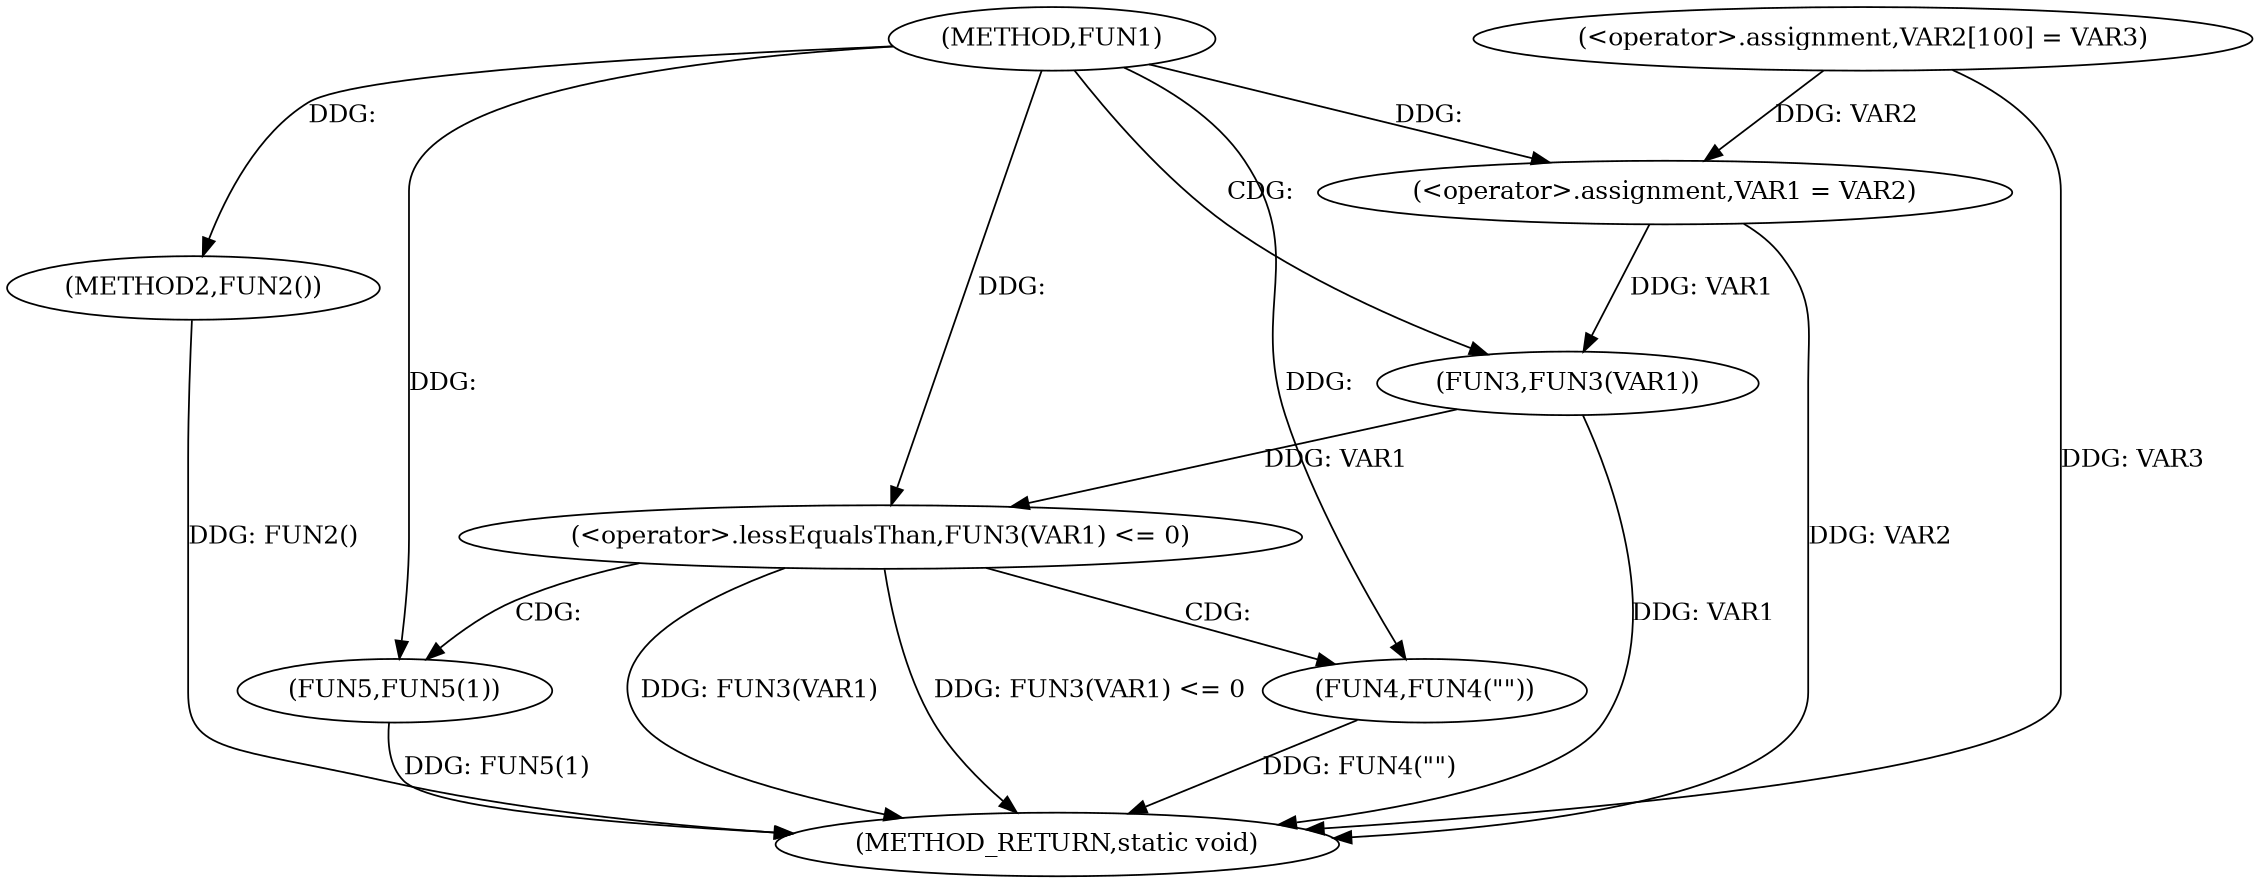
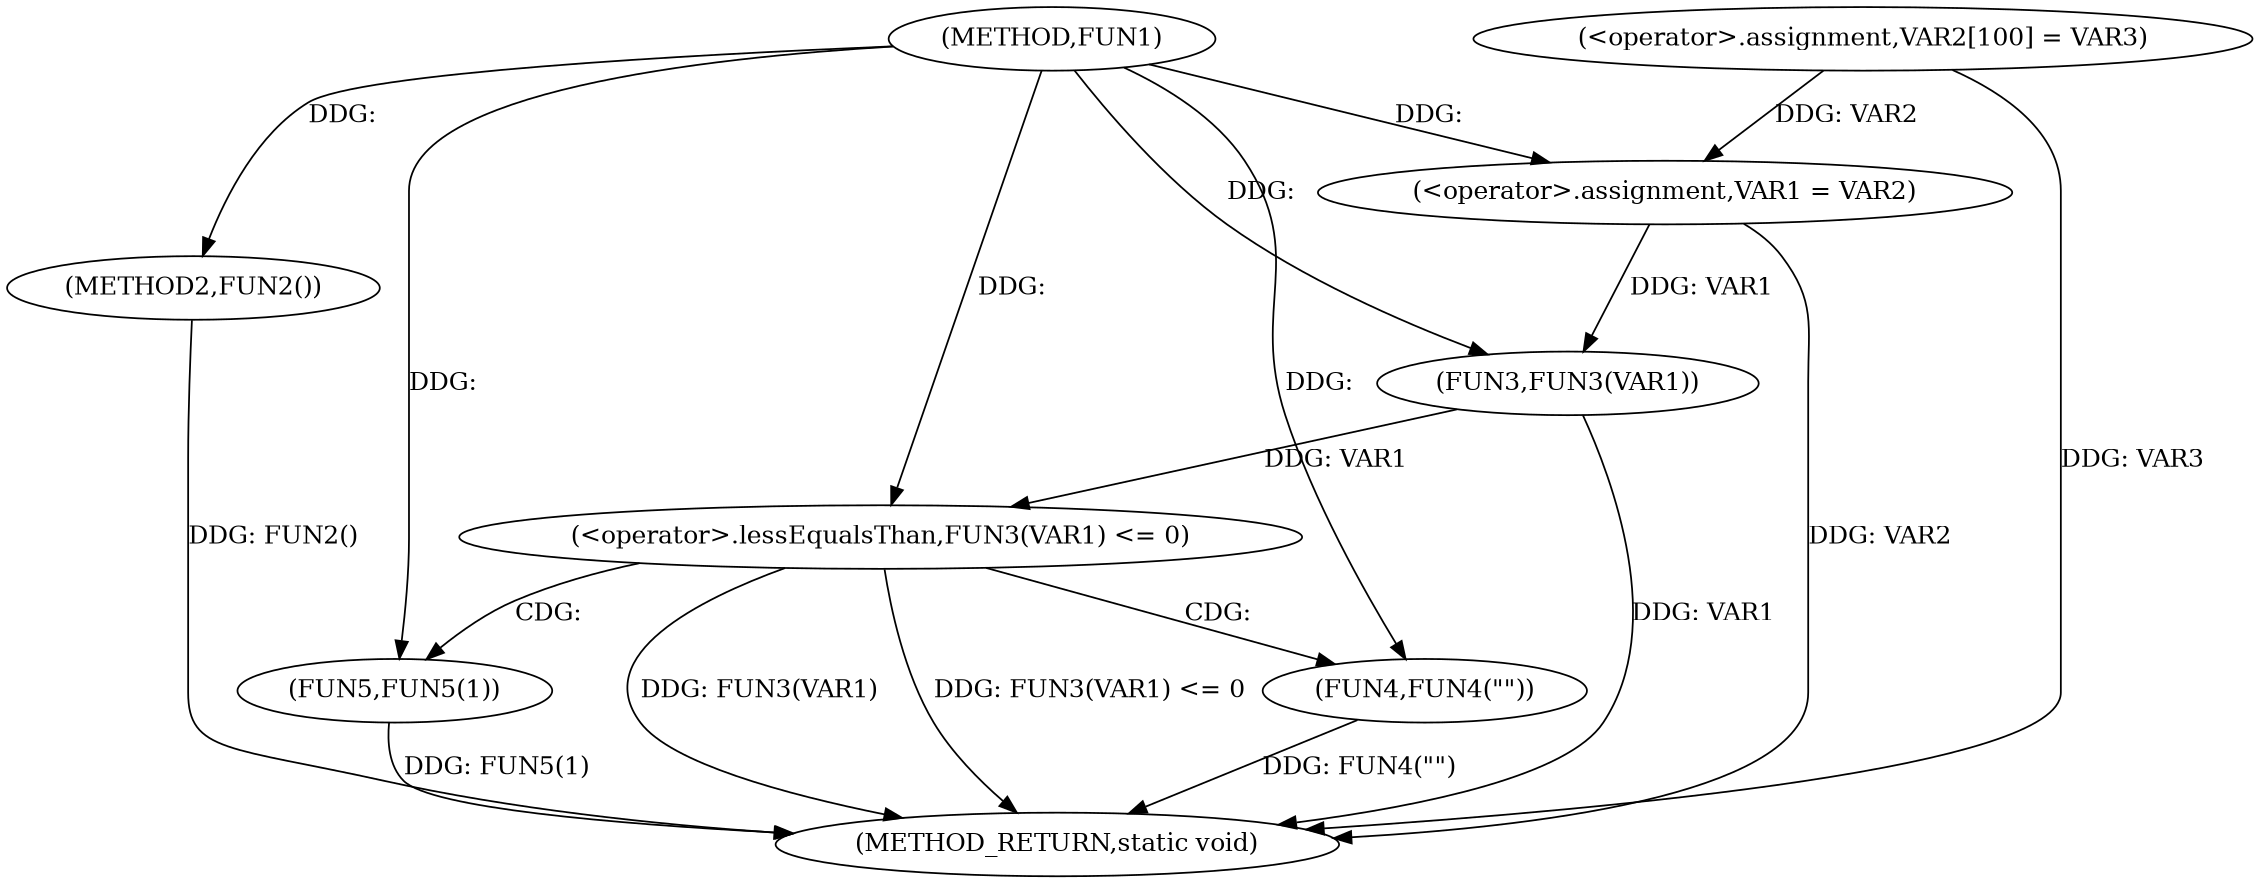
  digraph {
    n1 [label="(METHOD,FUN1)"]
    n2 [label="(<operator>.assignment,VAR1 = VAR2)"]
    n3 [label="(METHOD2,FUN2())"]
    n4 [label="(<operator>.lessEqualsThan,FUN3(VAR1) <= 0)"]
    n5 [label="(FUN3,FUN3(VAR1))"]
    n6 [label="(FUN4,FUN4(\"\"))"]
    n7 [label="(FUN5,FUN5(1))"]
    n8 [label="(<operator>.assignment,VAR2[100] = VAR3)"]
    n9 [label="(METHOD_RETURN,static void)"]
    n1 -> n2 [label="DDG: "]
    n1 -> n3 [label="DDG: "]
    n1 -> n4 [label="DDG: "]
-   n1 -> n5 [label="CDG: "]
+   n1 -> n5 [label="DDG: "]
    n1 -> n6 [label="DDG: "]
    n1 -> n7 [label="DDG: "]
    n2 -> n5 [label="DDG: VAR1"]
    n2 -> n9 [label="DDG: VAR2"]
    n3 -> n9 [label="DDG: FUN2()"]
    n4 -> n6 [label="CDG: "]
    n4 -> n7 [label="CDG: "]
    n4 -> n9 [label="DDG: FUN3(VAR1)"]
    n4 -> n9 [label="DDG: FUN3(VAR1) <= 0"]
    n5 -> n4 [label="DDG: VAR1"]
    n5 -> n9 [label="DDG: VAR1"]
    n6 -> n9 [label="DDG: FUN4(\"\")"]
    n7 -> n9 [label="DDG: FUN5(1)"]
    n8 -> n2 [label="DDG: VAR2"]
    n8 -> n9 [label="DDG: VAR3"]
  }
